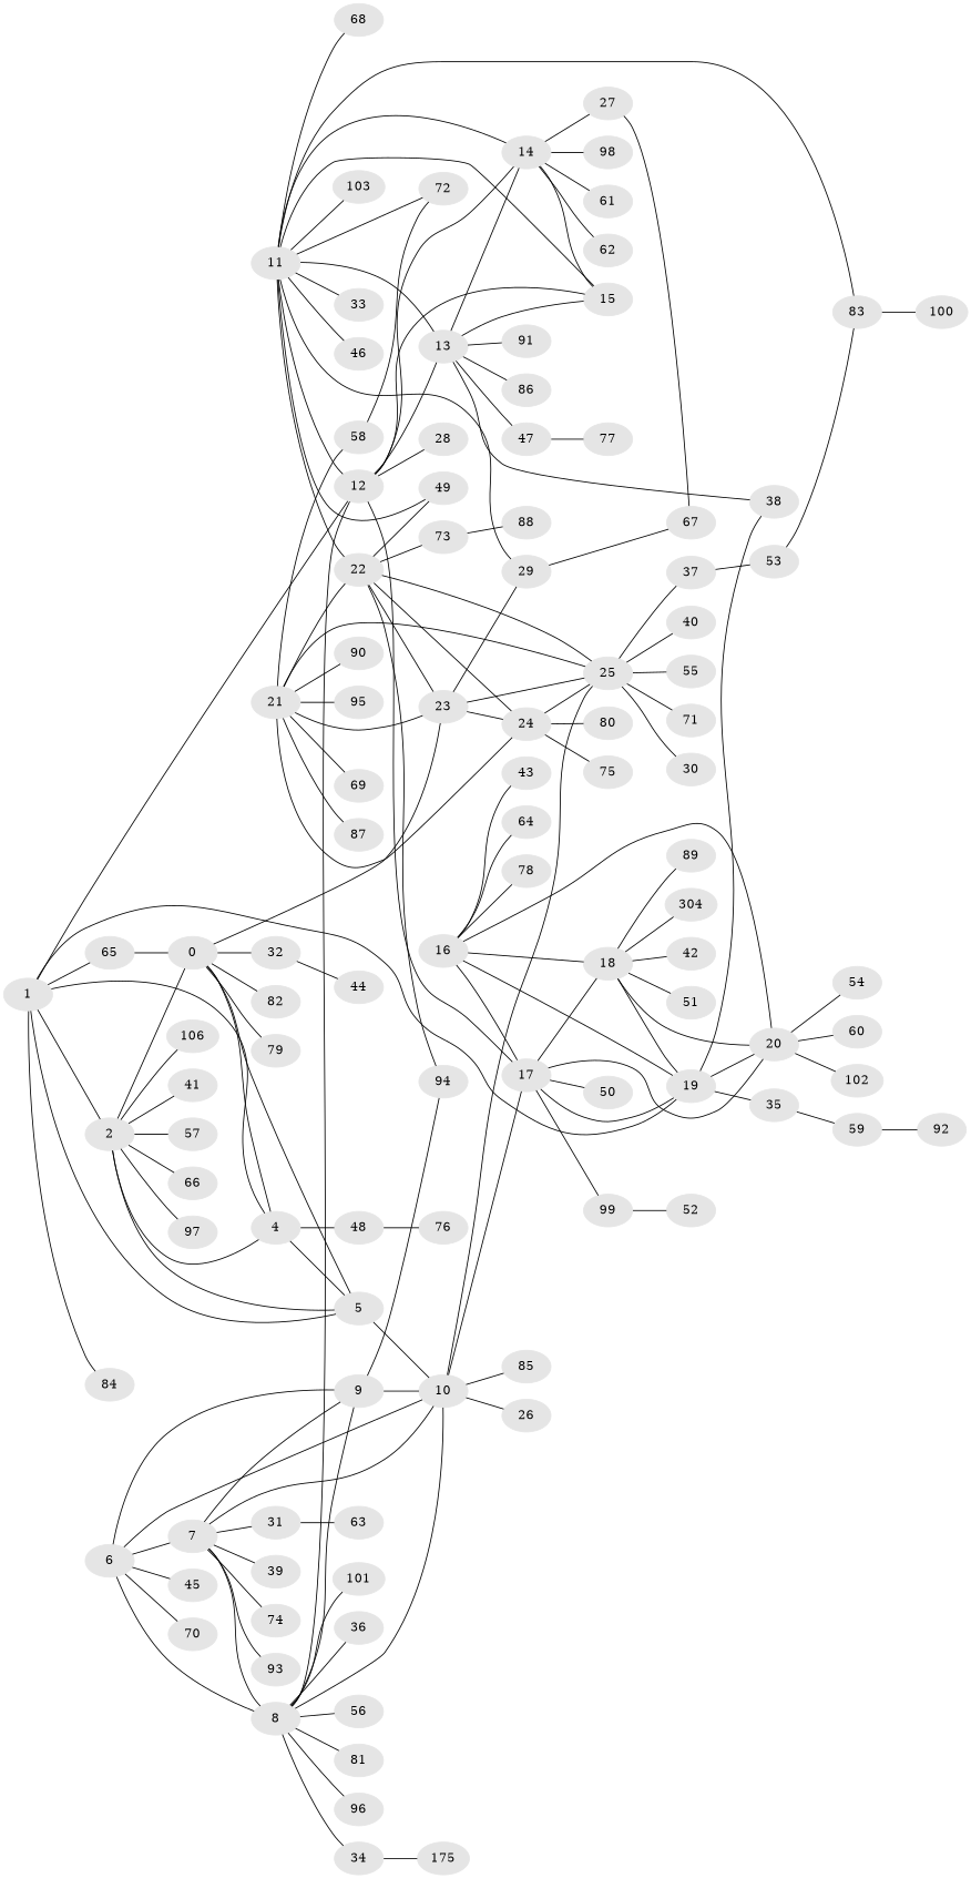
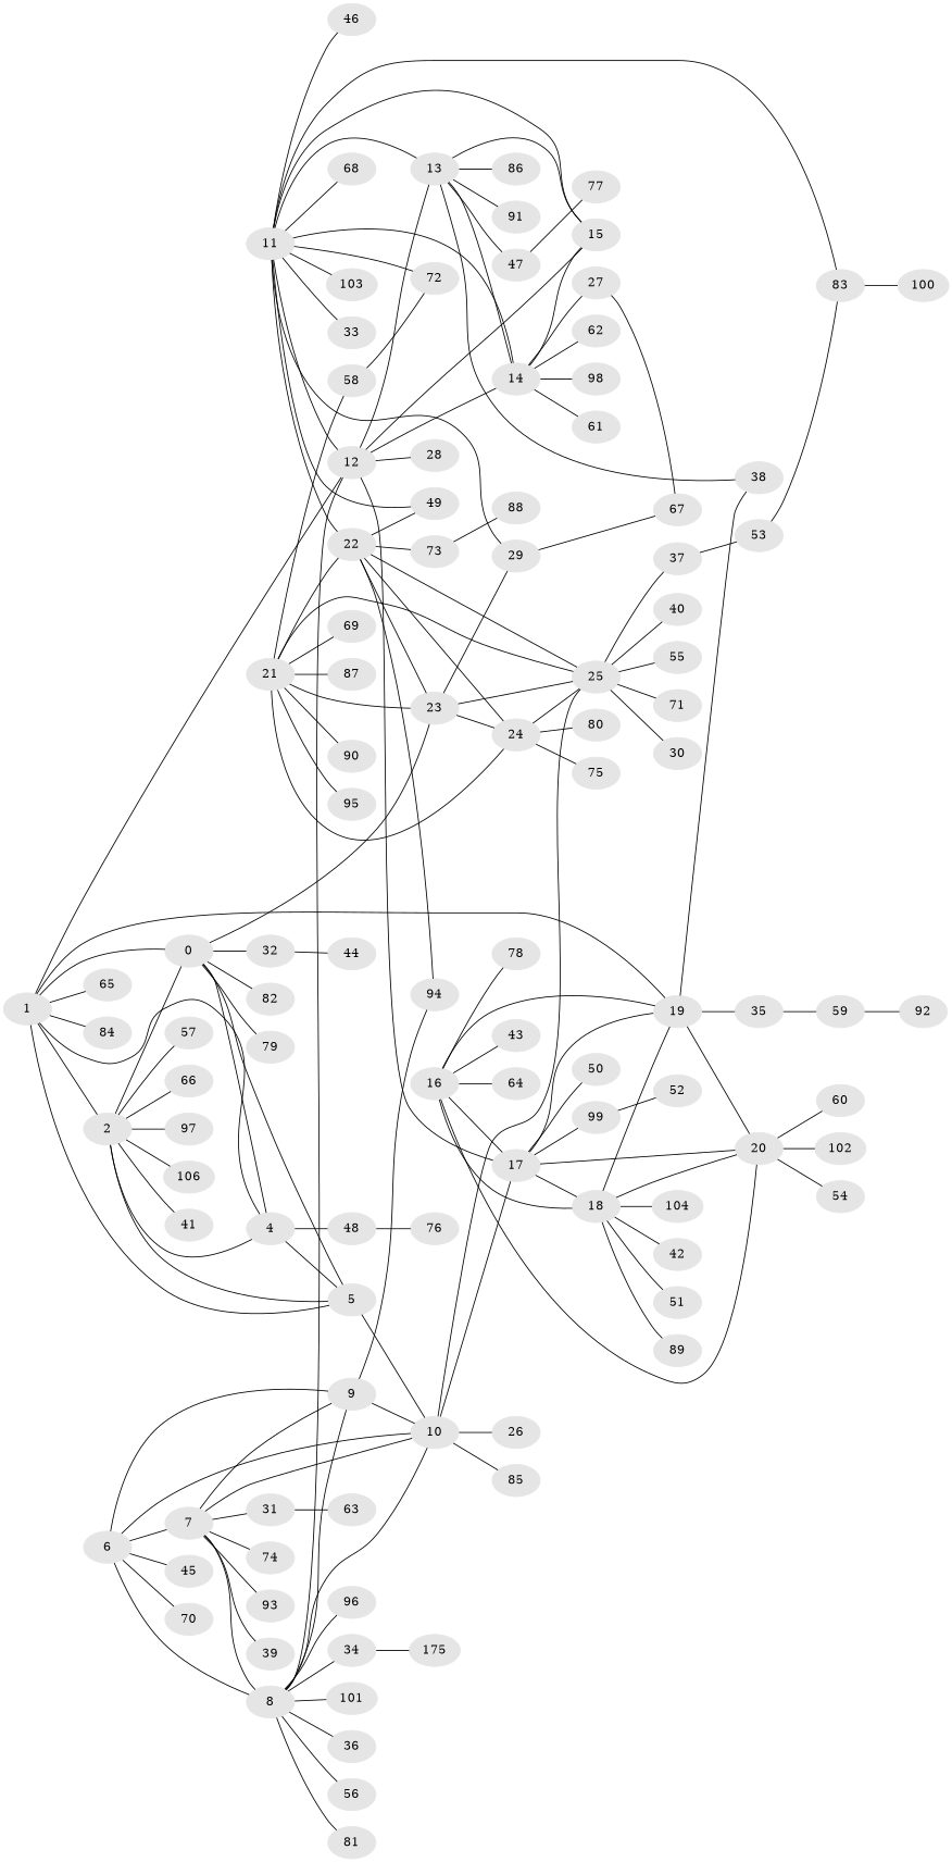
  graph {
    rankdir=LR
    node [color=gray90 style=filled]
    1
    2
    n3 [label=0]
    4
    5
    12
    19
    65
    84
    41
    57
    66
    97
    106
    23
    32
    79
    82
    48
    10
    17
    13
    14
    15
    28
    38
    20
    35
    25
    29
    24
    44
    76
    26
    85
    6
    7
    8
    9
    45
    70
    31
    39
    74
    93
    34
    36
    56
    81
    96
    101
    94
    63
    n54 [label=175]
    18
    50
    99
    30
    37
    40
    55
    71
    11
    22
    33
    46
    49
    68
    72
    83
    103
    47
    86
    91
    27
    61
    62
    98
    73
    67
    100
    77
    16
    43
    64
    78
    42
    51
    89
-   104 [label=304]
+   104
    54
    60
    102
    52
    75
    80
    59
    21
    58
    69
    87
    90
    95
    88
    53
    92
    1 -- 2
-   65 -- n3
+   1 -- n3
    1 -- 4
    1 -- 5
    1 -- 12
    1 -- 19
    1 -- 65
    1 -- 84
    2 -- n3
    2 -- 4
    2 -- 5
    2 -- 41
    2 -- 57
    2 -- 66
    2 -- 97
    2 -- 106
    n3 -- 4
    n3 -- 5
    n3 -- 23
    n3 -- 32
    n3 -- 79
    n3 -- 82
    4 -- 5
    4 -- 48
    5 -- 10
    12 -- 17
    12 -- 13
    12 -- 14
    12 -- 15
    12 -- 28
    19 -- 38
    19 -- 20
    19 -- 35
    23 -- 25
    23 -- 29
    23 -- 24
    32 -- 44
    48 -- 76
    10 -- 17
    10 -- 25
    10 -- 26
    10 -- 85
    17 -- 19
    17 -- 20
    17 -- 18
    17 -- 50
    17 -- 99
    13 -- 14
    13 -- 15
    13 -- 38
    13 -- 47
    13 -- 86
    13 -- 91
    14 -- 15
    14 -- 27
    14 -- 61
    14 -- 62
    14 -- 98
    20 -- 54
    20 -- 60
    20 -- 102
    35 -- 59
    25 -- 30
    25 -- 37
    25 -- 40
    25 -- 55
    25 -- 71
    29 -- 67
    24 -- 25
    24 -- 75
    24 -- 80
    6 -- 10
    6 -- 7
    6 -- 8
    6 -- 9
    6 -- 45
    6 -- 70
    7 -- 10
    7 -- 8
    7 -- 9
    7 -- 31
    7 -- 39
    7 -- 74
    7 -- 93
    8 -- 12
    8 -- 10
    8 -- 9
    8 -- 34
    8 -- 36
    8 -- 56
    8 -- 81
    8 -- 96
    8 -- 101
    9 -- 10
    9 -- 94
    31 -- 63
    34 -- n54
    18 -- 19
    18 -- 20
    18 -- 42
    18 -- 51
    18 -- 89
    18 -- 104
    99 -- 52
    37 -- 53
    11 -- 12
    11 -- 13
    11 -- 14
    11 -- 15
    11 -- 29
    11 -- 22
    11 -- 33
    11 -- 46
    11 -- 49
    11 -- 68
    11 -- 72
    11 -- 83
    11 -- 103
    22 -- 23
    22 -- 25
    22 -- 24
    22 -- 94
    22 -- 49
    22 -- 73
    83 -- 100
    47 -- 77
    27 -- 67
    73 -- 88
    16 -- 19
    16 -- 17
    16 -- 20
    16 -- 18
    16 -- 43
    16 -- 64
    16 -- 78
    59 -- 92
    21 -- 23
    21 -- 25
    21 -- 24
    21 -- 22
    21 -- 58
    21 -- 69
    21 -- 87
    21 -- 90
    21 -- 95
    58 -- 72
    53 -- 83
  }
